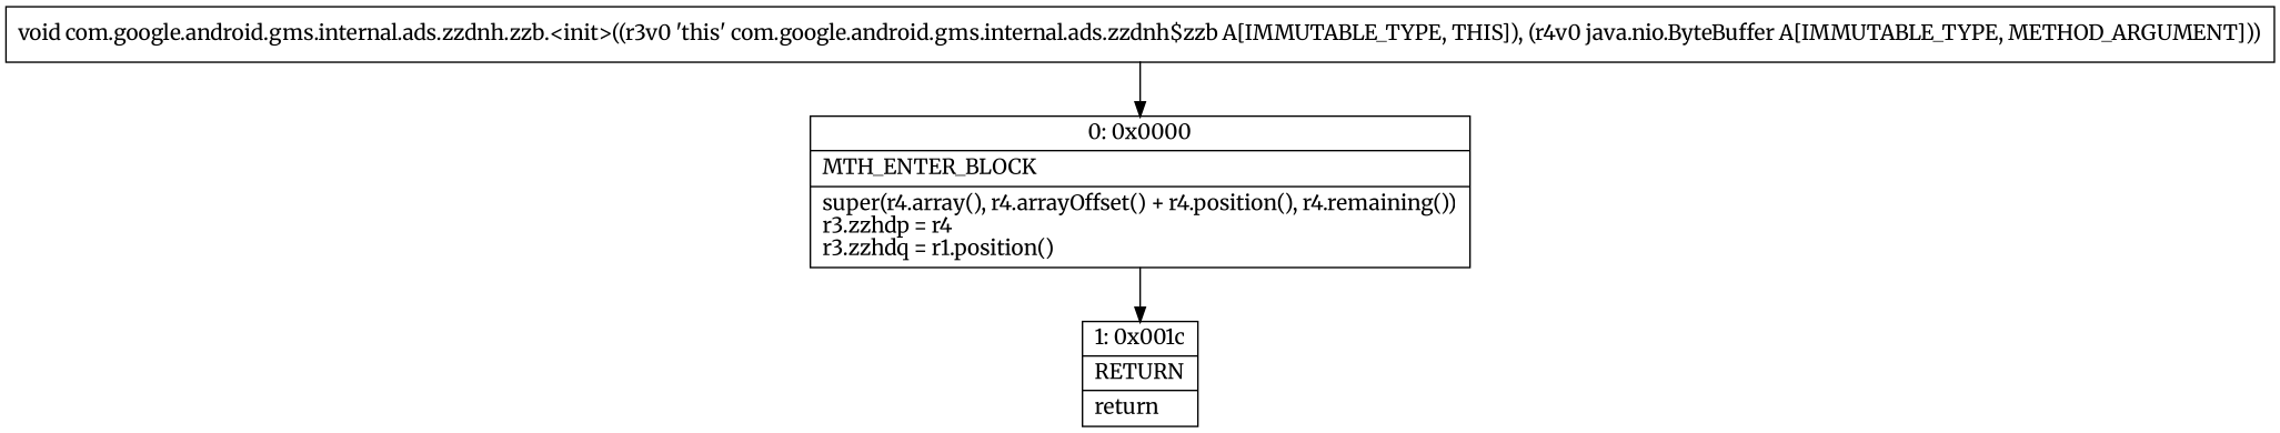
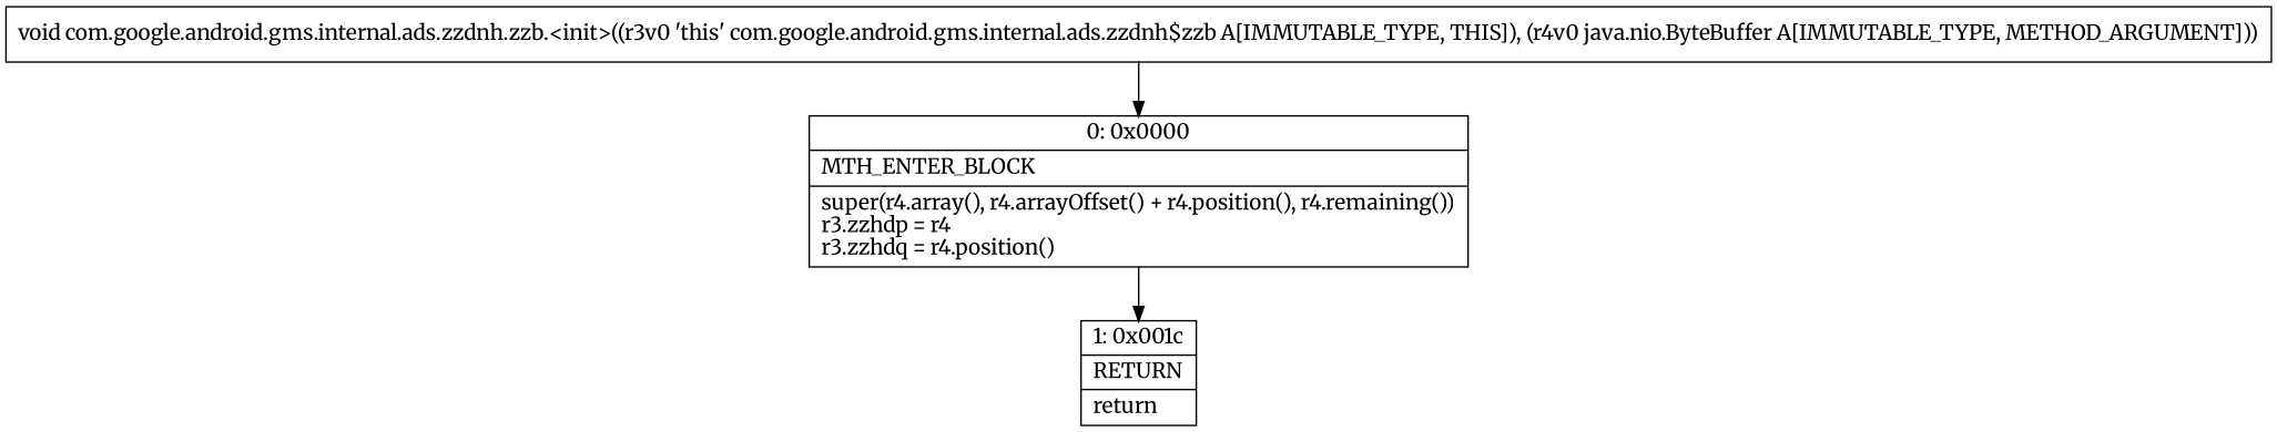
  digraph {
    fontname=Merriweather
    node [shape=record fontname=Merriweather]
    edge [fontname=Merriweather]
-   n1 [label="{0\:\ 0x0000|MTH_ENTER_BLOCK\l|super(r4.array(), r4.arrayOffset() + r4.position(), r4.remaining())\lr3.zzhdp = r4\lr3.zzhdq = r1.position()\l}"]
+   n1 [label="{0\:\ 0x0000|MTH_ENTER_BLOCK\l|super(r4.array(), r4.arrayOffset() + r4.position(), r4.remaining())\lr3.zzhdp = r4\lr3.zzhdq = r4.position()\l}"]
    n2 [label="{1\:\ 0x001c|RETURN\l|return\l}"]
    n3 [label="{void com.google.android.gms.internal.ads.zzdnh.zzb.\<init\>((r3v0 'this' com.google.android.gms.internal.ads.zzdnh$zzb A[IMMUTABLE_TYPE, THIS]), (r4v0 java.nio.ByteBuffer A[IMMUTABLE_TYPE, METHOD_ARGUMENT])) }"]
    n1 -> n2
    n3 -> n1
  }
